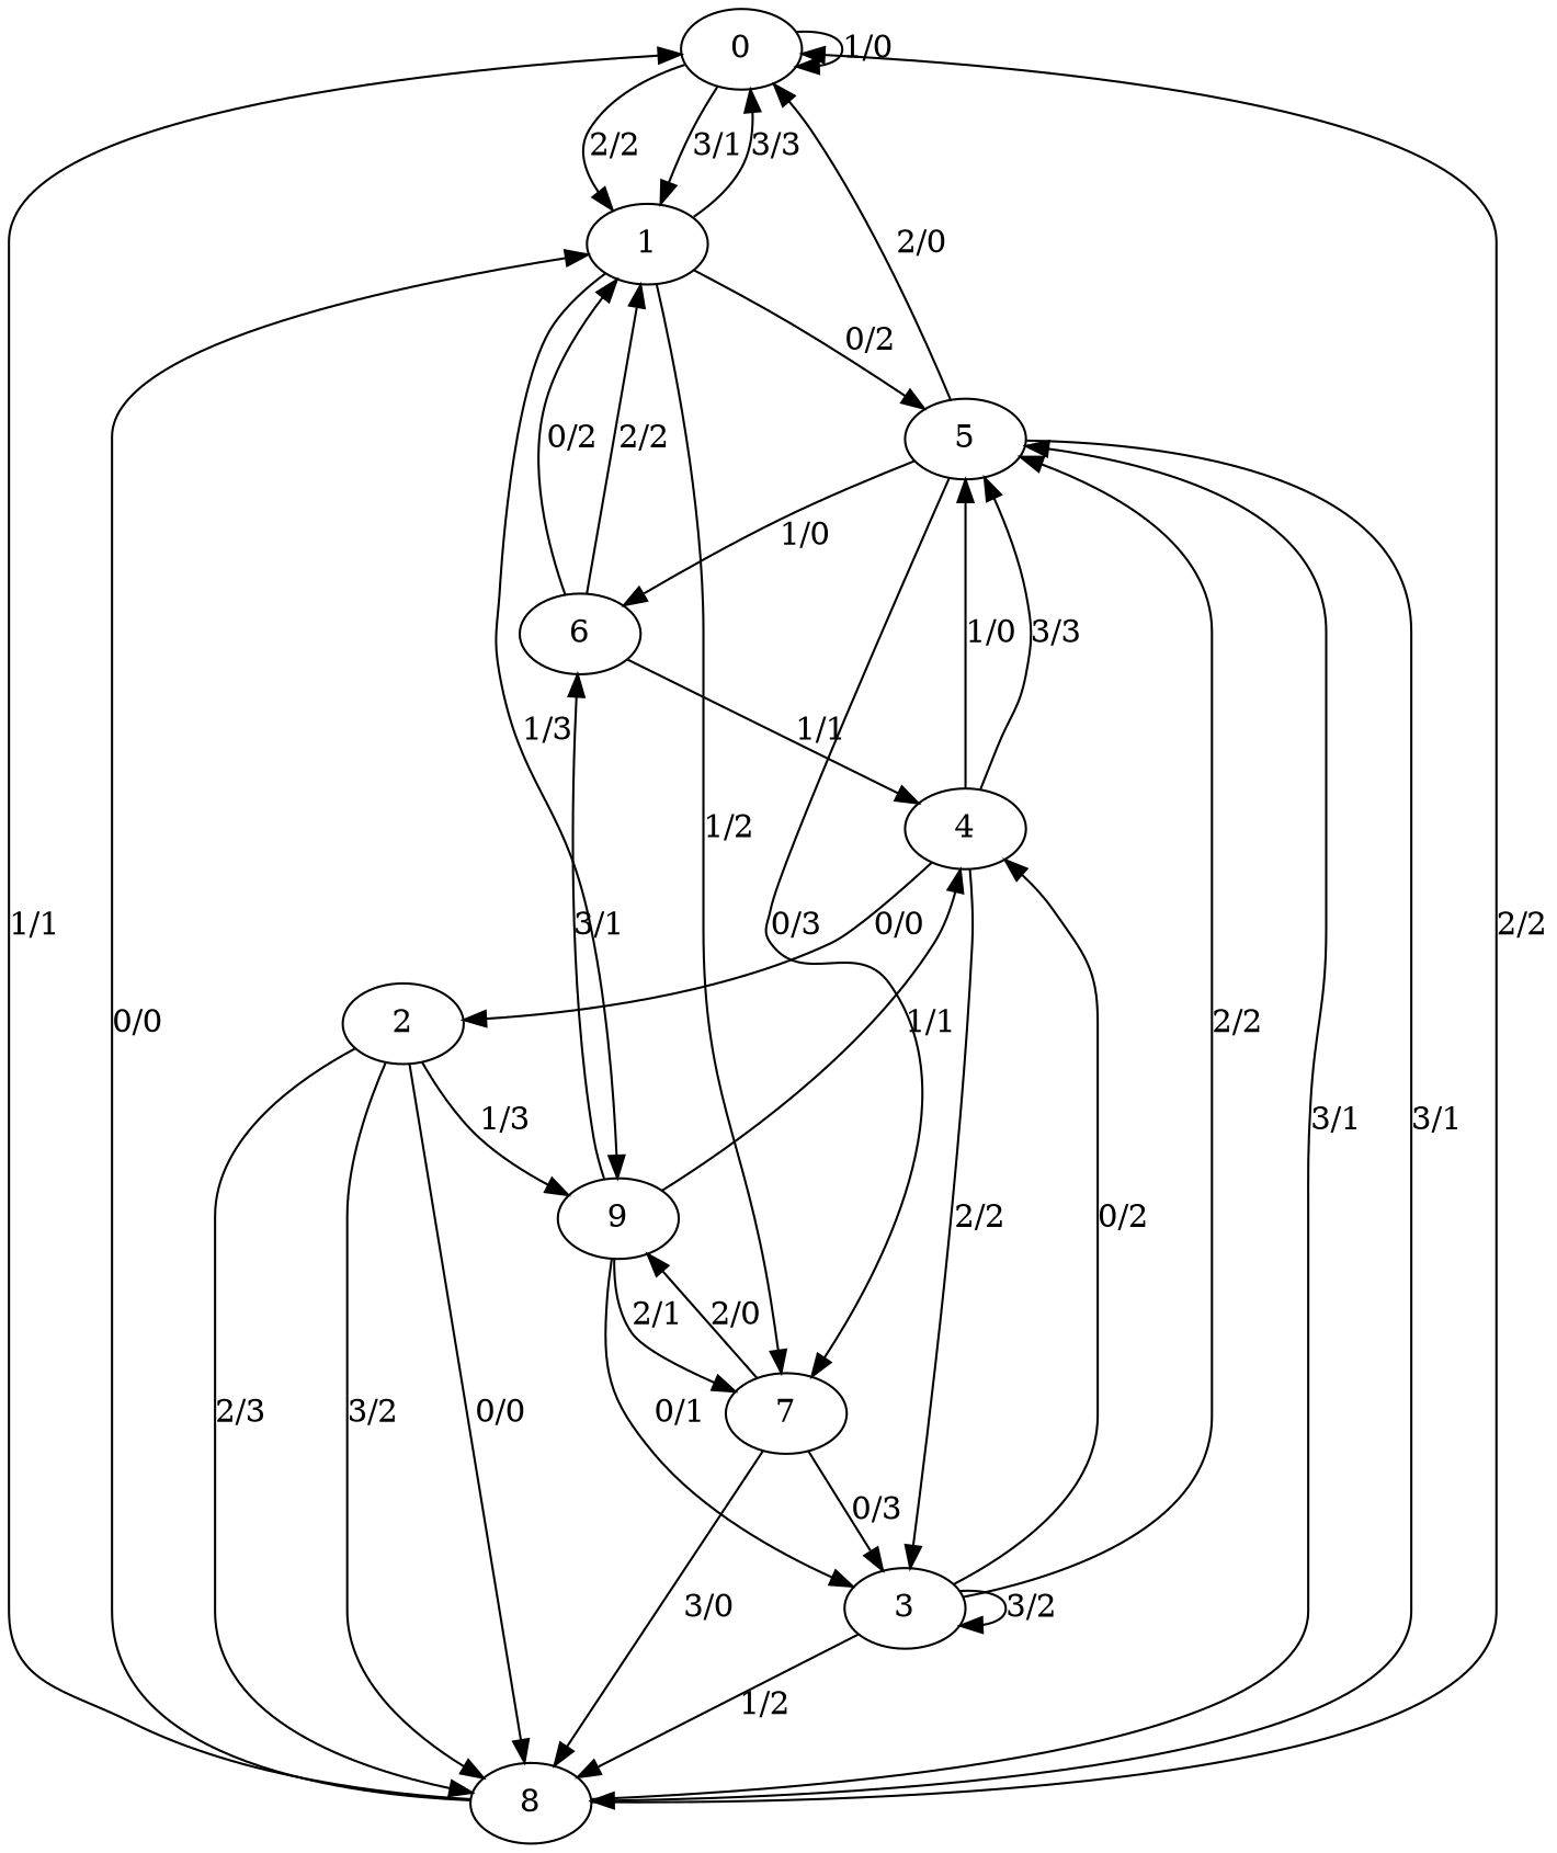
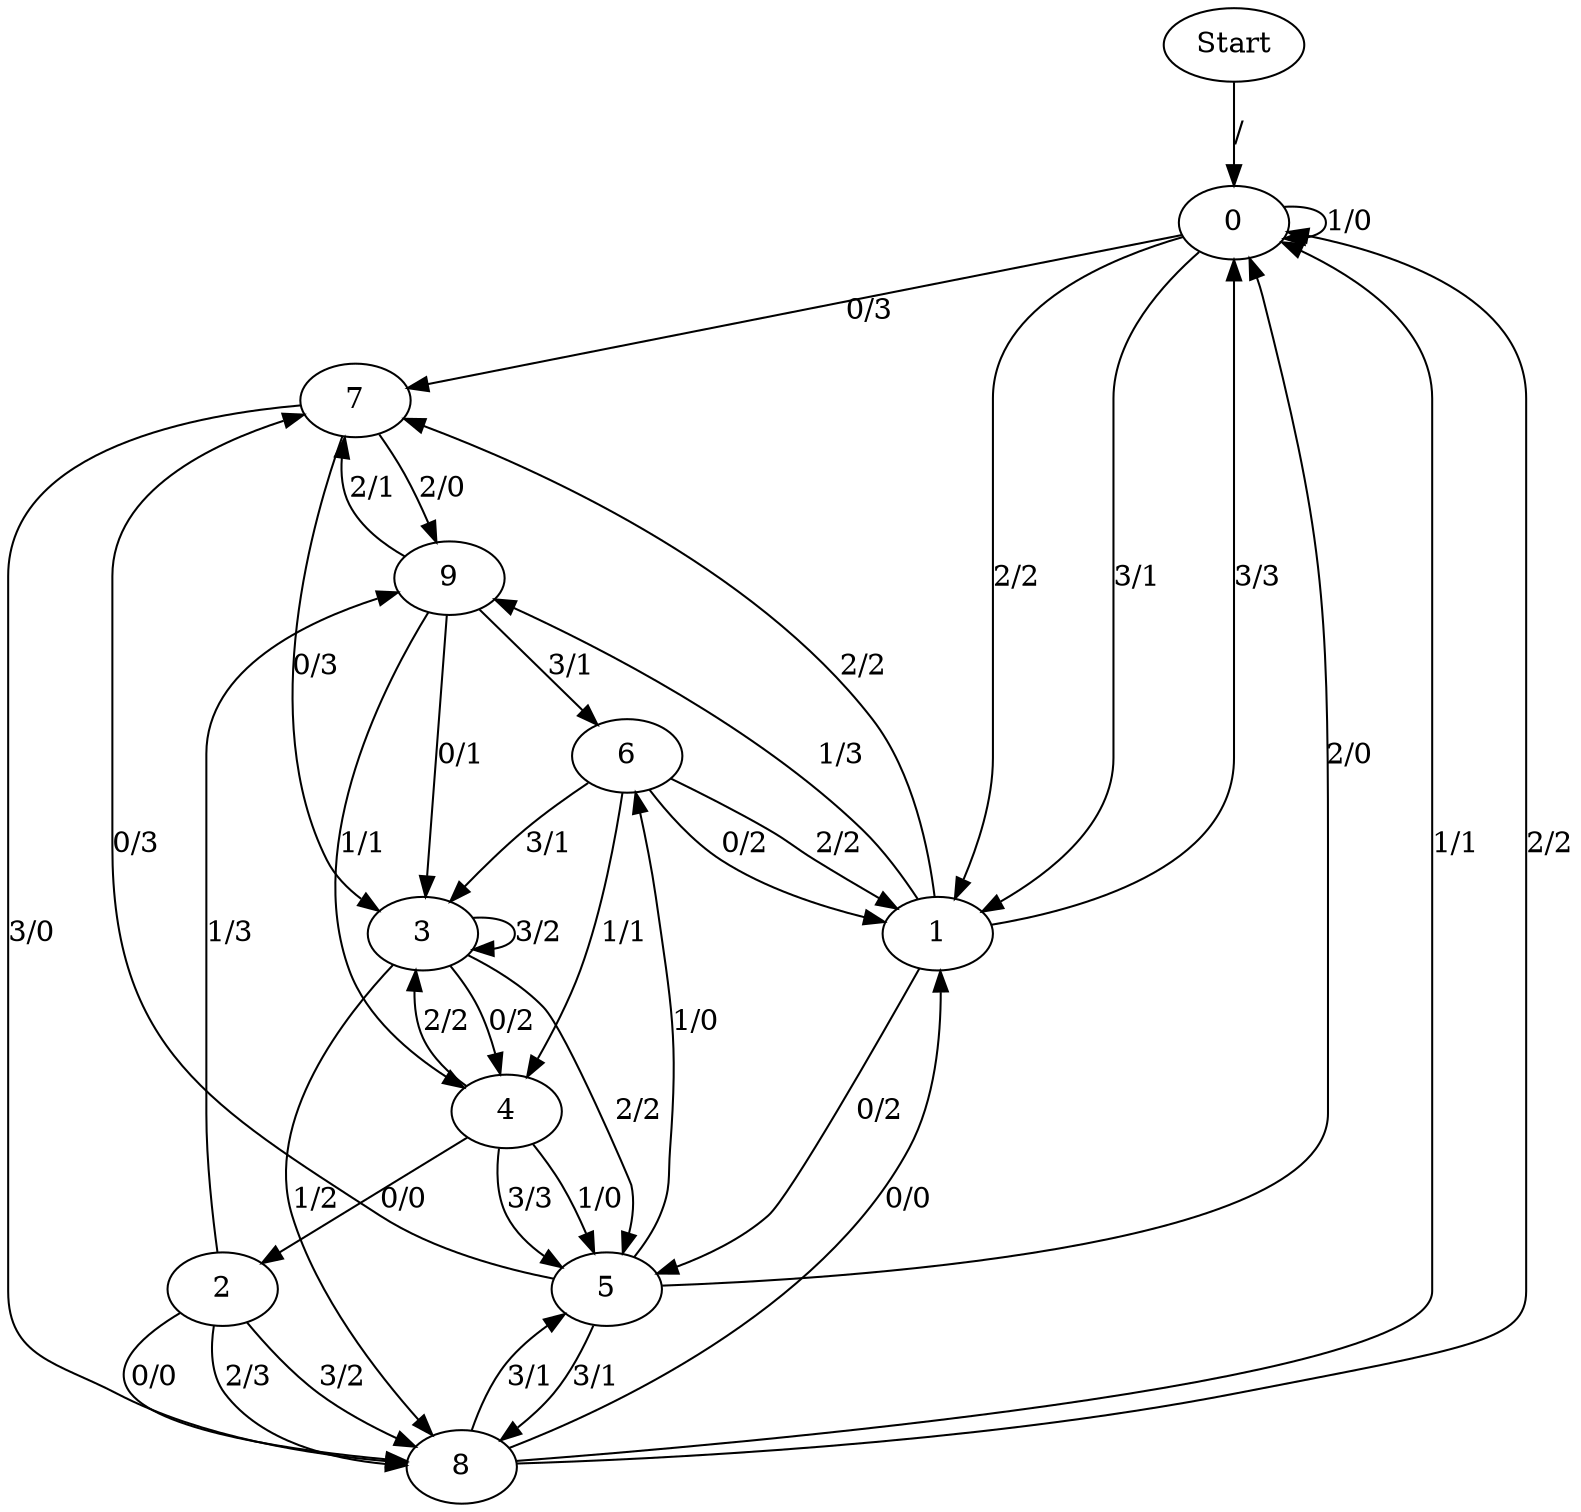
  digraph {
+   Start
    0
    7
    1
    9
    3
    8
    5
    4
    6
    2
+   Start -> 0 [label="/"]
    0 -> 0 [label="1/0"]
+   0 -> 7 [label="0/3"]
    0 -> 1 [label="2/2"]
    0 -> 1 [label="3/1"]
    7 -> 9 [label="2/0"]
    7 -> 3 [label="0/3"]
    7 -> 8 [label="3/0"]
    1 -> 0 [label="3/3"]
-   1 -> 7 [label="1/2"]
+   1 -> 7 [label="2/2"]
    1 -> 9 [label="1/3"]
    1 -> 5 [label="0/2"]
    9 -> 7 [label="2/1"]
    9 -> 3 [label="0/1"]
    9 -> 4 [label="1/1"]
    9 -> 6 [label="3/1"]
    3 -> 3 [label="3/2"]
    3 -> 8 [label="1/2"]
    3 -> 5 [label="2/2"]
    3 -> 4 [label="0/2"]
    8 -> 0 [label="1/1"]
    8 -> 0 [label="2/2"]
    8 -> 1 [label="0/0"]
    8 -> 5 [label="3/1"]
    5 -> 0 [label="2/0"]
    5 -> 7 [label="0/3"]
    5 -> 8 [label="3/1"]
    5 -> 6 [label="1/0"]
    4 -> 3 [label="2/2"]
    4 -> 5 [label="1/0"]
    4 -> 5 [label="3/3"]
    4 -> 2 [label="0/0"]
    6 -> 1 [label="0/2"]
    6 -> 1 [label="2/2"]
+   6 -> 3 [label="3/1"]
    6 -> 4 [label="1/1"]
    2 -> 9 [label="1/3"]
    2 -> 8 [label="0/0"]
    2 -> 8 [label="2/3"]
    2 -> 8 [label="3/2"]
  }
